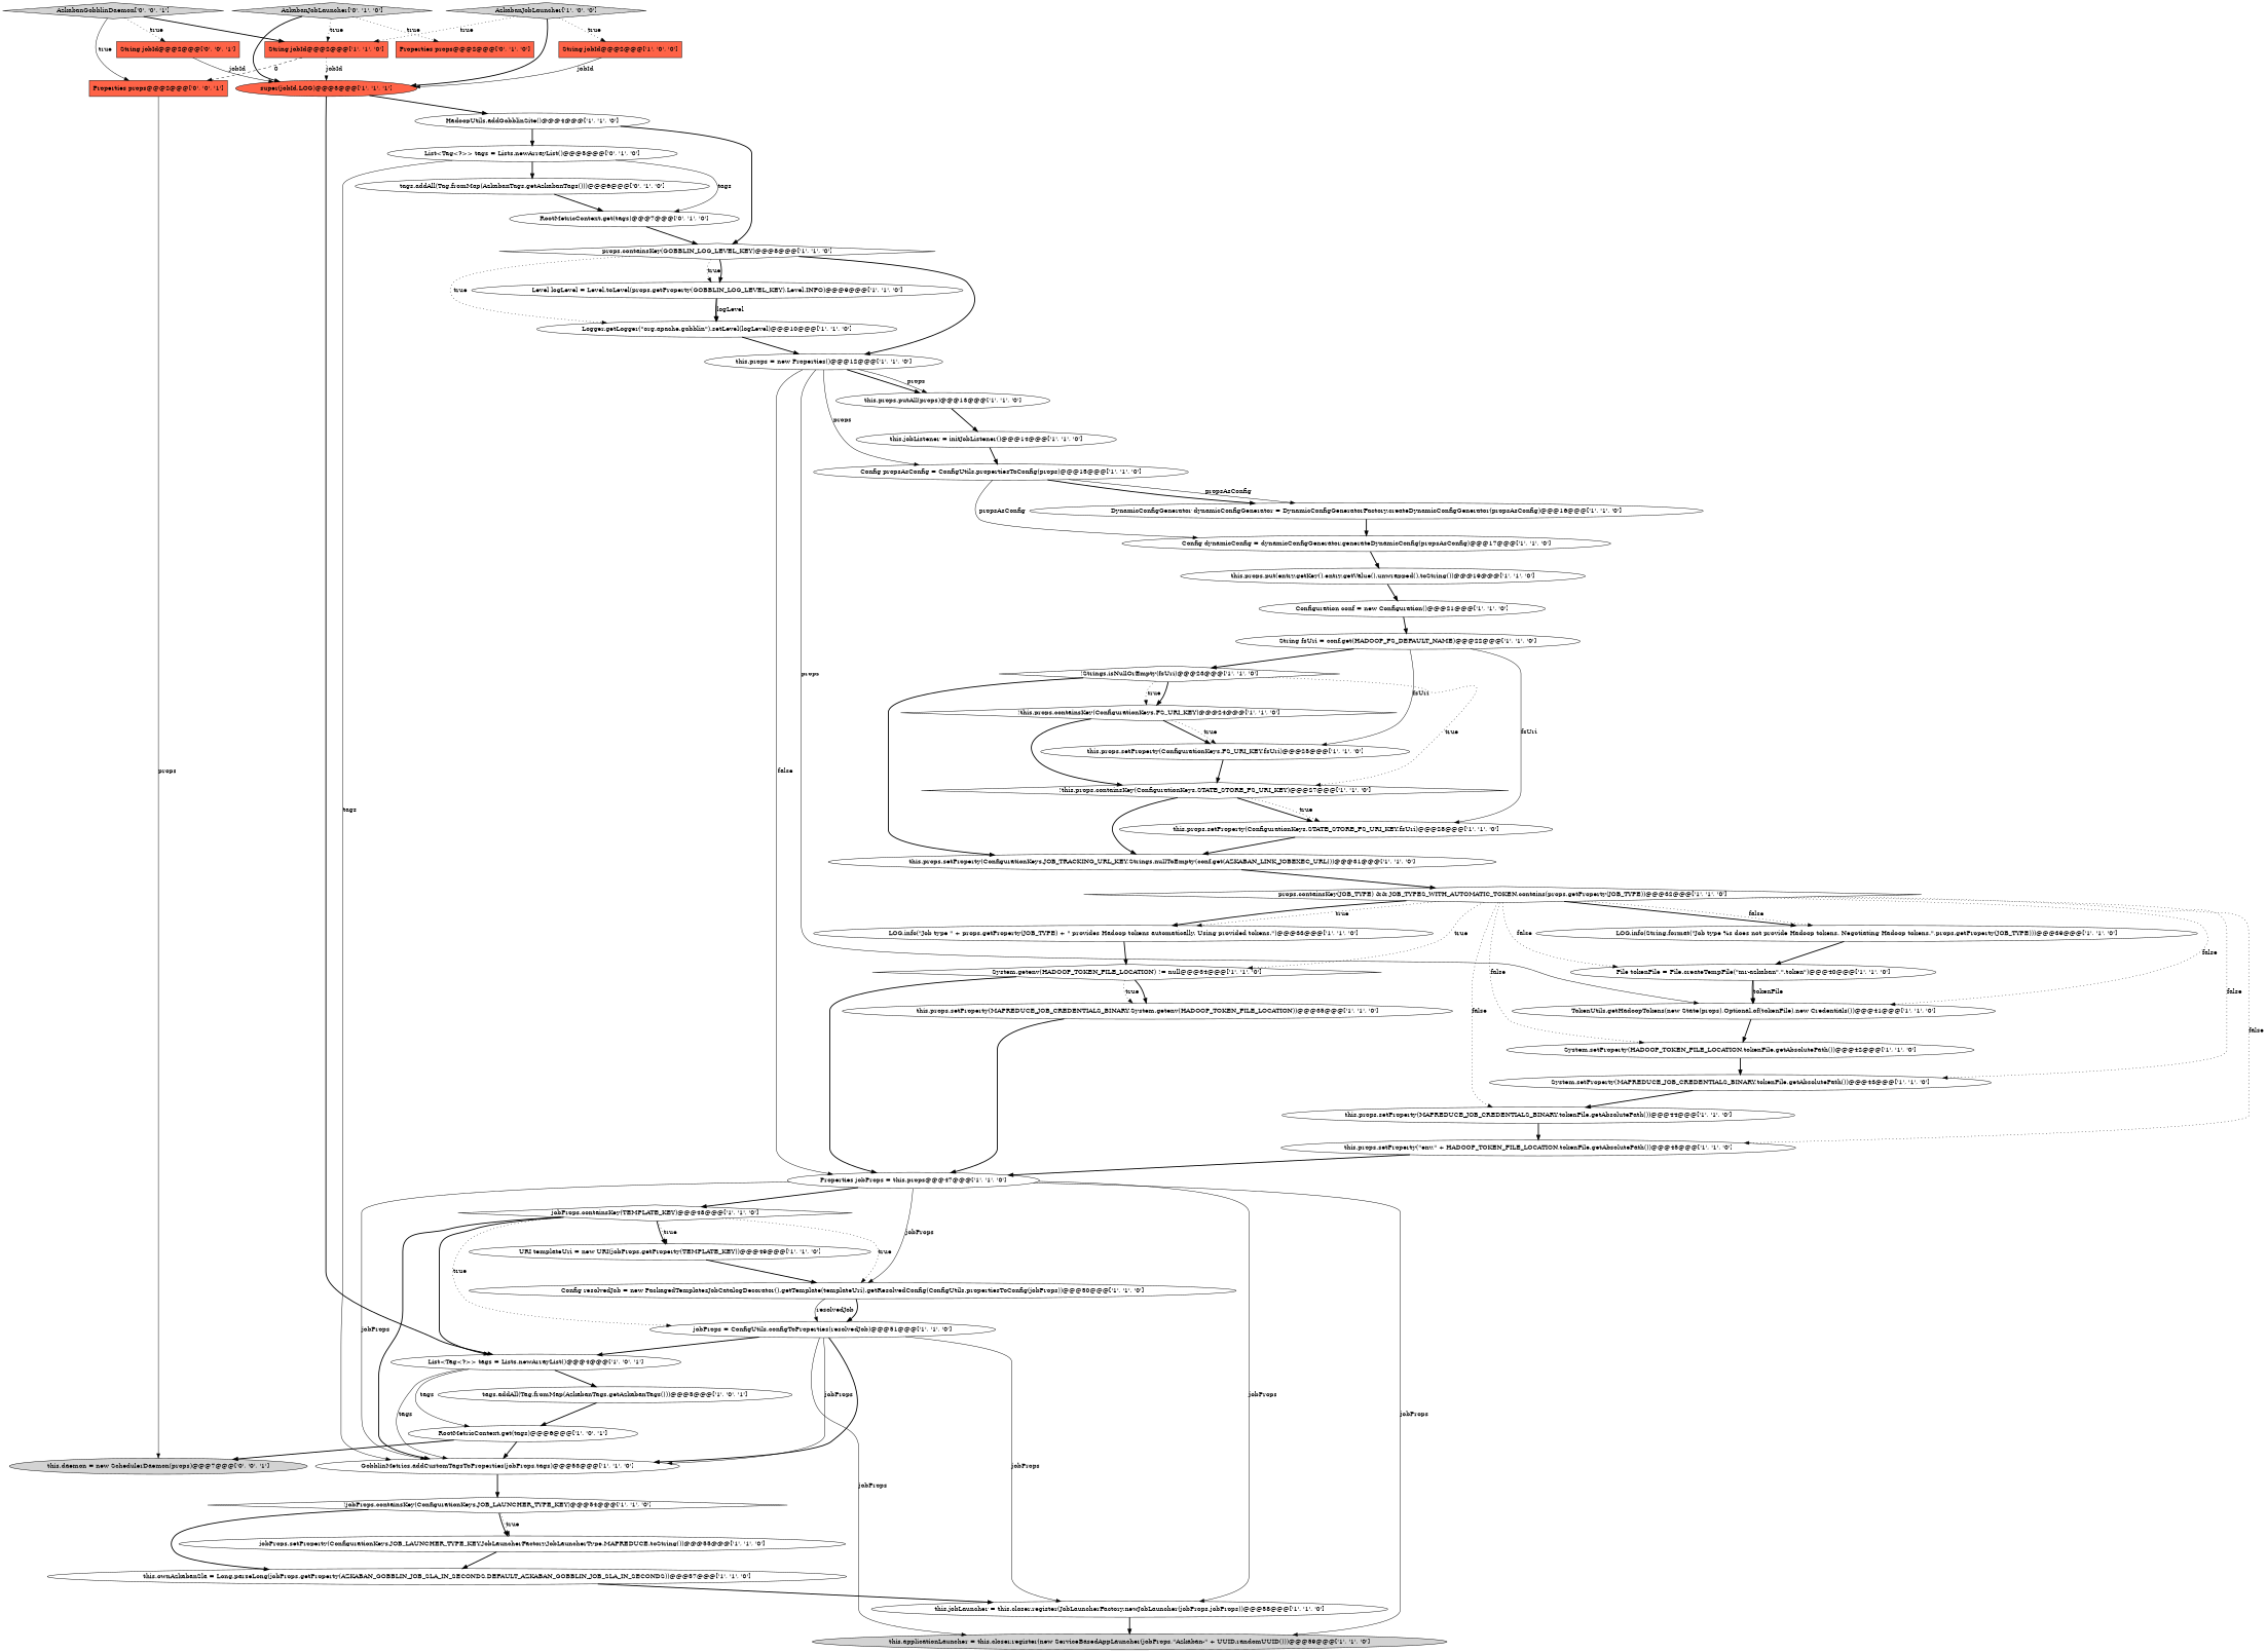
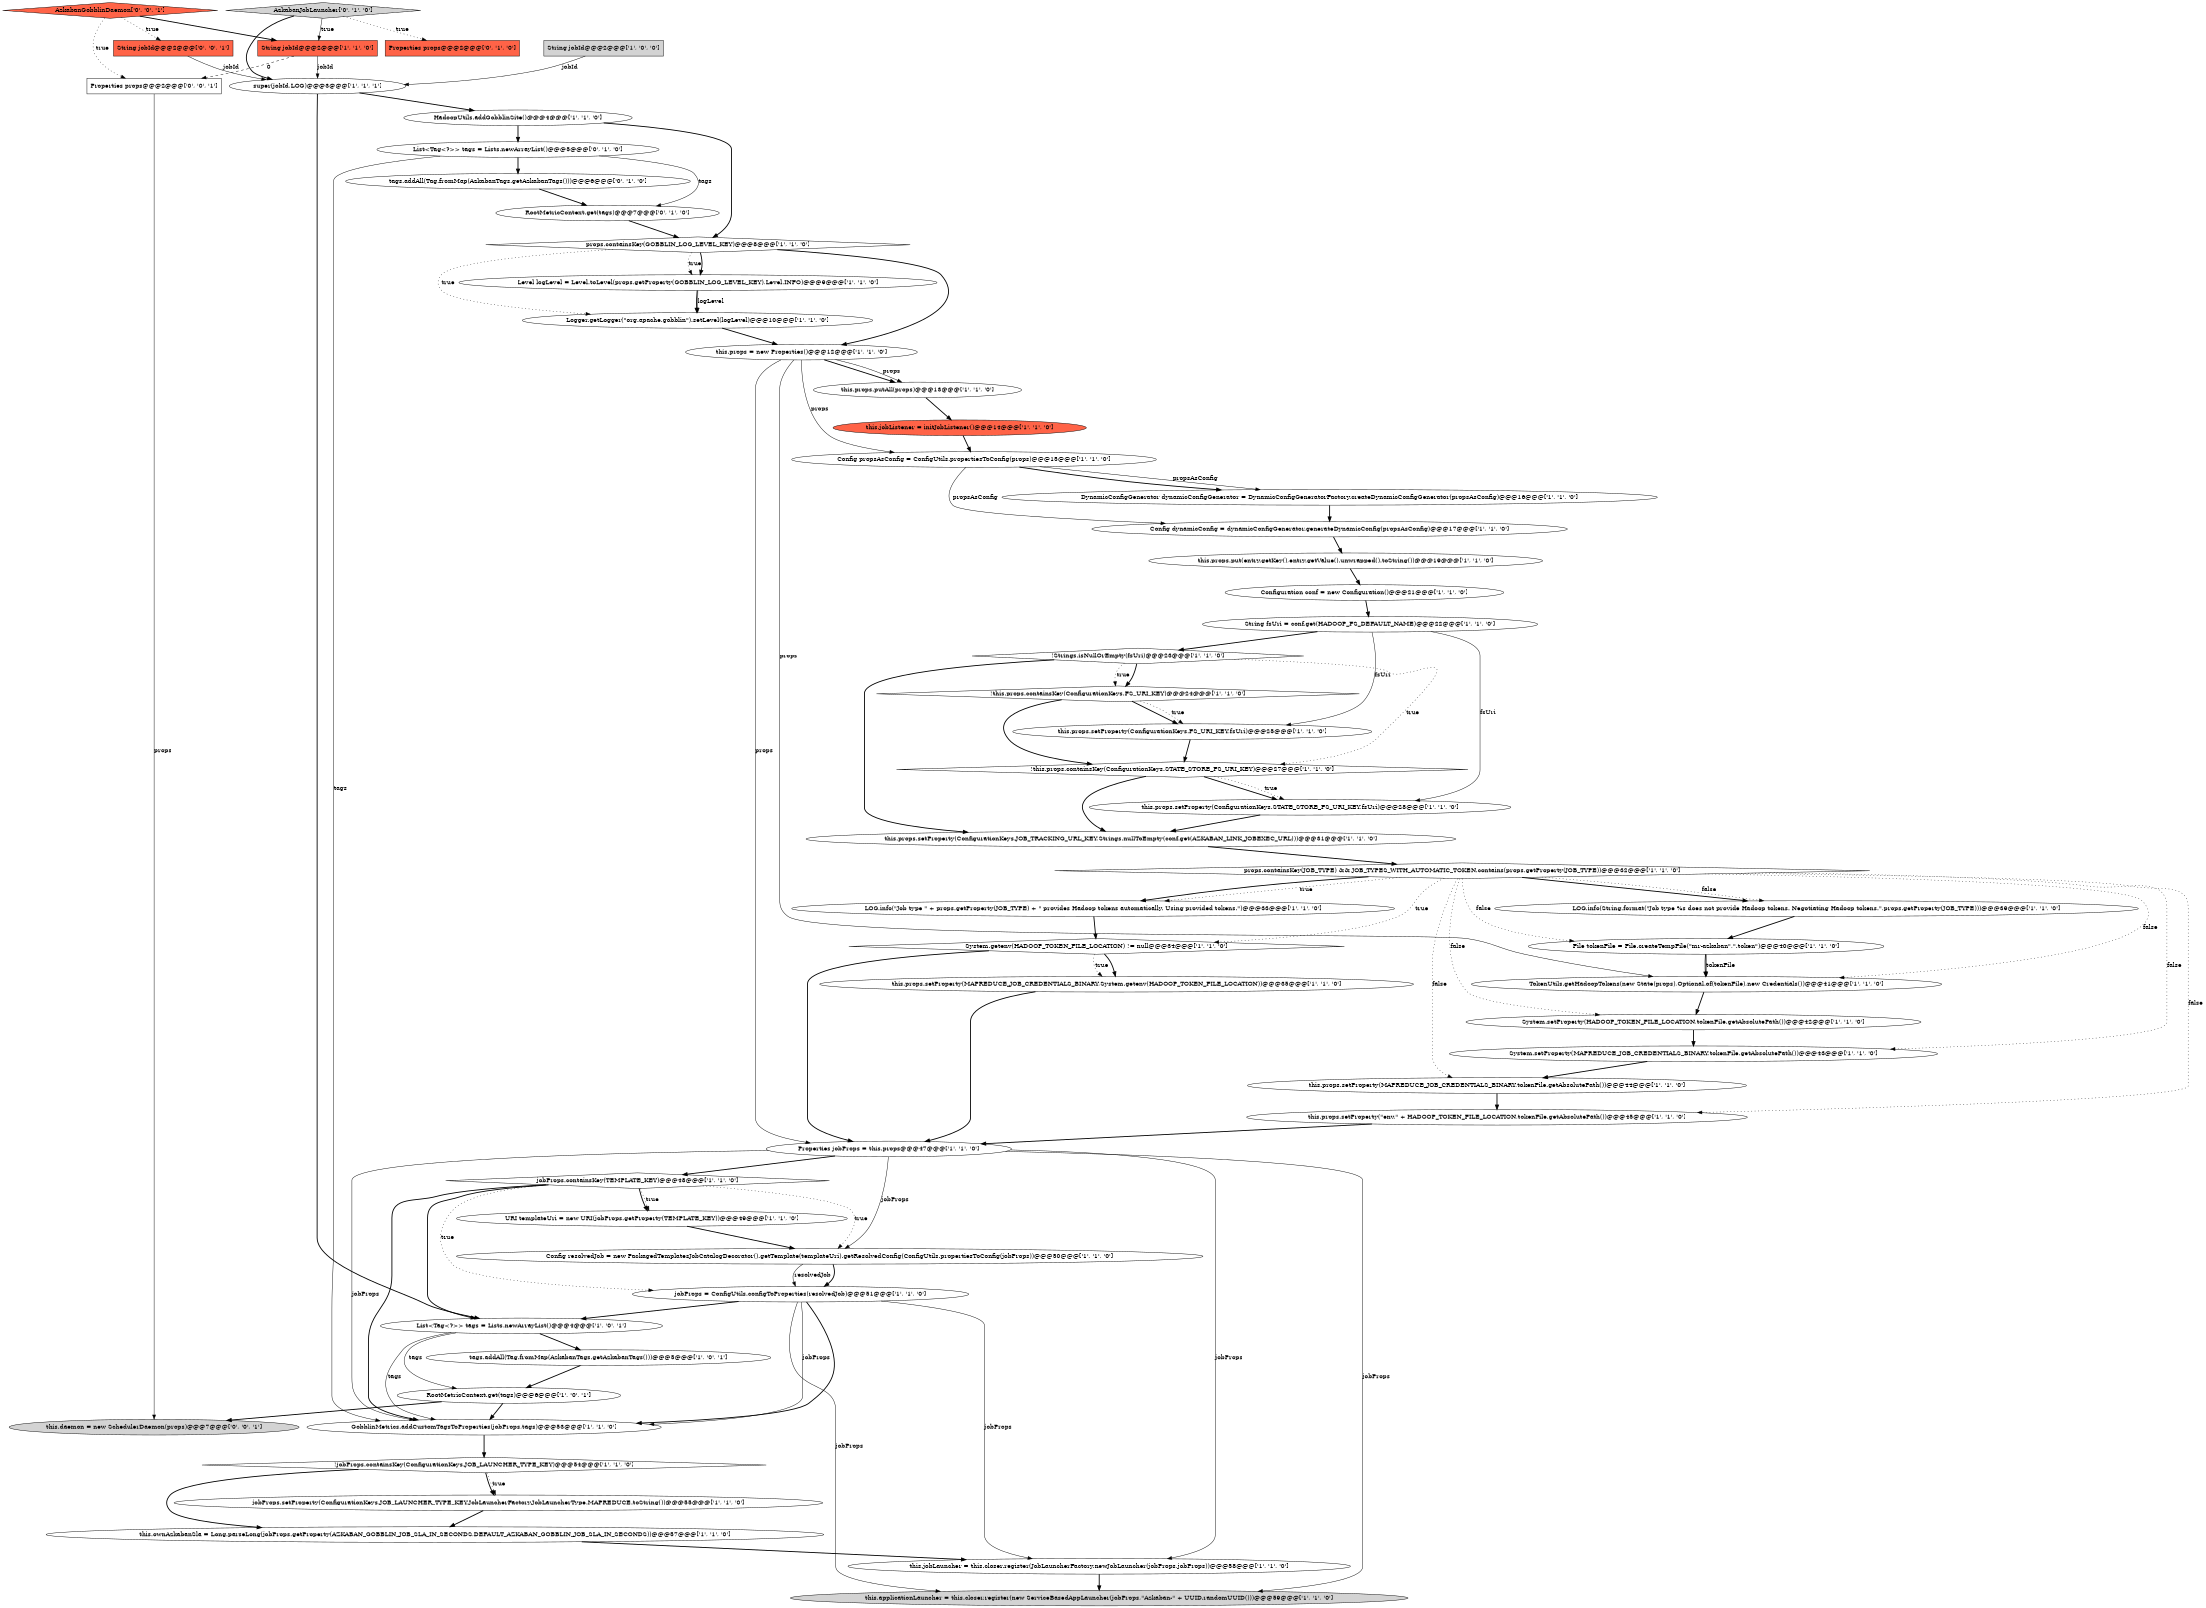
  digraph {
    node [fillcolor=white shape=ellipse style=filled]
    edge [style=bold]
    n1 [label="this.props.setProperty(MAPREDUCE_JOB_CREDENTIALS_BINARY,System.getenv(HADOOP_TOKEN_FILE_LOCATION))@@@35@@@['1', '1', '0']"]
    n2 [label="Properties jobProps = this.props@@@47@@@['1', '1', '0']"]
    n3 [fillcolor=lightgray label="this.applicationLauncher = this.closer.register(new ServiceBasedAppLauncher(jobProps,\"Azkaban-\" + UUID.randomUUID()))@@@59@@@['1', '1', '0']"]
    n4 [label="GobblinMetrics.addCustomTagsToProperties(jobProps,tags)@@@53@@@['1', '1', '0']"]
    n5 [label="Config resolvedJob = new PackagedTemplatesJobCatalogDecorator().getTemplate(templateUri).getResolvedConfig(ConfigUtils.propertiesToConfig(jobProps))@@@50@@@['1', '1', '0']"]
    n6 [label="this.jobLauncher = this.closer.register(JobLauncherFactory.newJobLauncher(jobProps,jobProps))@@@58@@@['1', '1', '0']"]
    n7 [label="jobProps.containsKey(TEMPLATE_KEY)@@@48@@@['1', '1', '0']" shape=diamond]
    n8 [label="this.props.setProperty(ConfigurationKeys.FS_URI_KEY,fsUri)@@@25@@@['1', '1', '0']"]
    n9 [label="!this.props.containsKey(ConfigurationKeys.STATE_STORE_FS_URI_KEY)@@@27@@@['1', '1', '0']" shape=diamond]
    n10 [label="this.props.setProperty(ConfigurationKeys.STATE_STORE_FS_URI_KEY,fsUri)@@@28@@@['1', '1', '0']"]
    n11 [label="this.props.setProperty(ConfigurationKeys.JOB_TRACKING_URL_KEY,Strings.nullToEmpty(conf.get(AZKABAN_LINK_JOBEXEC_URL)))@@@31@@@['1', '1', '0']"]
    n12 [label="String fsUri = conf.get(HADOOP_FS_DEFAULT_NAME)@@@22@@@['1', '1', '0']"]
    n13 [label="!Strings.isNullOrEmpty(fsUri)@@@23@@@['1', '1', '0']" shape=diamond]
    n14 [label="!this.props.containsKey(ConfigurationKeys.FS_URI_KEY)@@@24@@@['1', '1', '0']" shape=diamond]
    n15 [label="this.props.putAll(props)@@@13@@@['1', '1', '0']"]
-   n16 [label="this.jobListener = initJobListener()@@@14@@@['1', '1', '0']"]
+   n16 [fillcolor=tomato label="this.jobListener = initJobListener()@@@14@@@['1', '1', '0']"]
    n17 [label="Config propsAsConfig = ConfigUtils.propertiesToConfig(props)@@@15@@@['1', '1', '0']"]
    n18 [fillcolor=tomato label="String jobId@@@2@@@['0', '0', '1']" shape=box]
-   n19 [fillcolor=tomato label="super(jobId,LOG)@@@3@@@['1', '1', '1']"]
+   n19 [label="super(jobId,LOG)@@@3@@@['1', '1', '1']"]
    n20 [label="HadoopUtils.addGobblinSite()@@@4@@@['1', '1', '0']"]
    n21 [label="List<Tag<?>> tags = Lists.newArrayList()@@@4@@@['1', '0', '1']"]
    n22 [label="Config dynamicConfig = dynamicConfigGenerator.generateDynamicConfig(propsAsConfig)@@@17@@@['1', '1', '0']"]
    n23 [label="this.props.put(entry.getKey(),entry.getValue().unwrapped().toString())@@@19@@@['1', '1', '0']"]
    n24 [label="Configuration conf = new Configuration()@@@21@@@['1', '1', '0']"]
    n25 [fillcolor=lightgray label="AzkabanJobLauncher['0', '1', '0']" shape=diamond]
    n26 [fillcolor=tomato label="String jobId@@@2@@@['1', '1', '0']" shape=box]
    n27 [fillcolor=tomato label="Properties props@@@2@@@['0', '1', '0']" shape=box]
-   n28 [fillcolor=tomato label="Properties props@@@2@@@['0', '0', '1']" shape=box]
+   n28 [label="Properties props@@@2@@@['0', '0', '1']" shape=box]
    n29 [label="jobProps.setProperty(ConfigurationKeys.JOB_LAUNCHER_TYPE_KEY,JobLauncherFactory.JobLauncherType.MAPREDUCE.toString())@@@55@@@['1', '1', '0']"]
    n30 [label="this.ownAzkabanSla = Long.parseLong(jobProps.getProperty(AZKABAN_GOBBLIN_JOB_SLA_IN_SECONDS,DEFAULT_AZKABAN_GOBBLIN_JOB_SLA_IN_SECONDS))@@@57@@@['1', '1', '0']"]
    n31 [label="Logger.getLogger(\"org.apache.gobblin\").setLevel(logLevel)@@@10@@@['1', '1', '0']"]
    n32 [label="this.props = new Properties()@@@12@@@['1', '1', '0']"]
    n33 [label="TokenUtils.getHadoopTokens(new State(props),Optional.of(tokenFile),new Credentials())@@@41@@@['1', '1', '0']"]
    n34 [label="LOG.info(\"Job type \" + props.getProperty(JOB_TYPE) + \" provides Hadoop tokens automatically. Using provided tokens.\")@@@33@@@['1', '1', '0']"]
    n35 [label="System.getenv(HADOOP_TOKEN_FILE_LOCATION) != null@@@34@@@['1', '1', '0']" shape=diamond]
    n36 [label="List<Tag<?>> tags = Lists.newArrayList()@@@5@@@['0', '1', '0']"]
    n37 [label="props.containsKey(GOBBLIN_LOG_LEVEL_KEY)@@@8@@@['1', '1', '0']" shape=diamond]
    n38 [label="tags.addAll(Tag.fromMap(AzkabanTags.getAzkabanTags()))@@@5@@@['1', '0', '1']"]
    n39 [label="RootMetricContext.get(tags)@@@6@@@['1', '0', '1']"]
    n40 [label="System.setProperty(HADOOP_TOKEN_FILE_LOCATION,tokenFile.getAbsolutePath())@@@42@@@['1', '1', '0']"]
    n41 [label="System.setProperty(MAPREDUCE_JOB_CREDENTIALS_BINARY,tokenFile.getAbsolutePath())@@@43@@@['1', '1', '0']"]
-   n42 [fillcolor=lightgray label="AzkabanJobLauncher['1', '0', '0']" shape=diamond]
-   n43 [fillcolor=tomato label="String jobId@@@2@@@['1', '0', '0']" shape=box]
+   n43 [fillcolor=lightgray label="String jobId@@@2@@@['1', '0', '0']" shape=box]
    n44 [label="props.containsKey(JOB_TYPE) && JOB_TYPES_WITH_AUTOMATIC_TOKEN.contains(props.getProperty(JOB_TYPE))@@@32@@@['1', '1', '0']" shape=diamond]
    n45 [label="File tokenFile = File.createTempFile(\"mr-azkaban\",\".token\")@@@40@@@['1', '1', '0']"]
    n46 [label="this.props.setProperty(\"env.\" + HADOOP_TOKEN_FILE_LOCATION,tokenFile.getAbsolutePath())@@@45@@@['1', '1', '0']"]
    n47 [label="this.props.setProperty(MAPREDUCE_JOB_CREDENTIALS_BINARY,tokenFile.getAbsolutePath())@@@44@@@['1', '1', '0']"]
    n48 [label="LOG.info(String.format(\"Job type %s does not provide Hadoop tokens. Negotiating Hadoop tokens.\",props.getProperty(JOB_TYPE)))@@@39@@@['1', '1', '0']"]
    n49 [label="RootMetricContext.get(tags)@@@7@@@['0', '1', '0']"]
    n50 [label="tags.addAll(Tag.fromMap(AzkabanTags.getAzkabanTags()))@@@6@@@['0', '1', '0']"]
    n51 [label="!jobProps.containsKey(ConfigurationKeys.JOB_LAUNCHER_TYPE_KEY)@@@54@@@['1', '1', '0']" shape=diamond]
-   n52 [fillcolor=lightgray label="AzkabanGobblinDaemon['0', '0', '1']" shape=diamond]
+   n52 [fillcolor=tomato label="AzkabanGobblinDaemon['0', '0', '1']" shape=diamond]
    n53 [fillcolor=lightgray label="this.daemon = new SchedulerDaemon(props)@@@7@@@['0', '0', '1']"]
    n54 [label="Level logLevel = Level.toLevel(props.getProperty(GOBBLIN_LOG_LEVEL_KEY),Level.INFO)@@@9@@@['1', '1', '0']"]
    n55 [label="DynamicConfigGenerator dynamicConfigGenerator = DynamicConfigGeneratorFactory.createDynamicConfigGenerator(propsAsConfig)@@@16@@@['1', '1', '0']"]
    n56 [label="URI templateUri = new URI(jobProps.getProperty(TEMPLATE_KEY))@@@49@@@['1', '1', '0']"]
    n57 [label="jobProps = ConfigUtils.configToProperties(resolvedJob)@@@51@@@['1', '1', '0']"]
    n1 -> n2
    n2 -> n3 [label=jobProps style=solid]
    n2 -> n4 [label=jobProps style=solid]
    n2 -> n5 [label=jobProps style=solid]
    n2 -> n6 [label=jobProps style=solid]
    n2 -> n7
    n4 -> n51
    n5 -> n57
    n5 -> n57 [label=resolvedJob style=solid]
    n6 -> n3
    n7 -> n4
    n7 -> n5 [label=true style=dotted]
    n7 -> n21
    n7 -> n56 [label=true style=dotted]
    n7 -> n56
    n7 -> n57 [label=true style=dotted]
    n8 -> n9
    n9 -> n10
    n9 -> n10 [label=true style=dotted]
    n9 -> n11
    n10 -> n11
    n11 -> n44
    n12 -> n8 [label=fsUri style=solid]
    n12 -> n10 [label=fsUri style=solid]
    n12 -> n13
    n13 -> n9 [label=true style=dotted]
    n13 -> n11
    n13 -> n14
    n13 -> n14 [label=true style=dotted]
    n14 -> n8
    n14 -> n8 [label=true style=dotted]
    n14 -> n9
    n15 -> n16
    n16 -> n17
    n17 -> n22 [label=propsAsConfig style=solid]
    n17 -> n55 [label=propsAsConfig style=solid]
    n17 -> n55
    n18 -> n19 [label=jobId style=solid]
    n19 -> n20
    n19 -> n21
    n20 -> n36
    n20 -> n37
    n21 -> n4 [label=tags style=solid]
    n21 -> n38
    n21 -> n39 [label=tags style=solid]
    n22 -> n23
    n23 -> n24
    n24 -> n12
    n25 -> n19
-   n25 -> n26 [label=true style=dotted]
+   n25 -> n26 [label=true style=solid]
    n25 -> n27 [label=true style=dotted]
-   n26 -> n19 [label=jobId style=dotted]
+   n26 -> n19 [label=jobId style=solid]
    n26 -> n28 [label=0 style=dashed]
    n28 -> n53 [label=props style=solid]
    n29 -> n30
    n30 -> n6
    n31 -> n32
-   n32 -> n2 [label=false style=solid]
+   n32 -> n2 [label=props style=solid]
    n32 -> n15
    n32 -> n15 [label=props style=solid]
    n32 -> n17 [label=props style=solid]
    n32 -> n33 [label=props style=solid]
    n33 -> n40
    n34 -> n35
    n35 -> n1
    n35 -> n1 [label=true style=dotted]
    n35 -> n2
    n36 -> n4 [label=tags style=solid]
    n36 -> n49 [label=tags style=solid]
    n36 -> n50
    n37 -> n31 [label=true style=dotted]
    n37 -> n32
    n37 -> n54 [label=true style=dotted]
    n37 -> n54
    n38 -> n39
    n39 -> n4
    n39 -> n53
    n40 -> n41
    n41 -> n47
-   n42 -> n19
-   n42 -> n26 [label=true style=dotted]
-   n42 -> n43 [label=true style=dotted]
    n43 -> n19 [label=jobId style=solid]
    n44 -> n33 [label=false style=dotted]
    n44 -> n34 [label=true style=dotted]
    n44 -> n34
    n44 -> n35 [label=true style=dotted]
    n44 -> n40 [label=false style=dotted]
    n44 -> n41 [label=false style=dotted]
    n44 -> n45 [label=false style=dotted]
    n44 -> n46 [label=false style=dotted]
    n44 -> n47 [label=false style=dotted]
    n44 -> n48
    n44 -> n48 [label=false style=dotted]
    n45 -> n33
    n45 -> n33 [label=tokenFile style=solid]
    n46 -> n2
    n47 -> n46
    n48 -> n45
    n49 -> n37
    n50 -> n49
    n51 -> n29 [label=true style=dotted]
    n51 -> n29
    n51 -> n30
    n52 -> n18 [label=true style=dotted]
    n52 -> n26
-   n52 -> n28 [label=true style=solid]
+   n52 -> n28 [label=true style=dotted]
    n54 -> n31 [label=logLevel style=solid]
    n54 -> n31
    n55 -> n22
    n56 -> n5
    n57 -> n3 [label=jobProps style=solid]
    n57 -> n4 [label=jobProps style=solid]
    n57 -> n4
    n57 -> n6 [label=jobProps style=solid]
    n57 -> n21
  }
